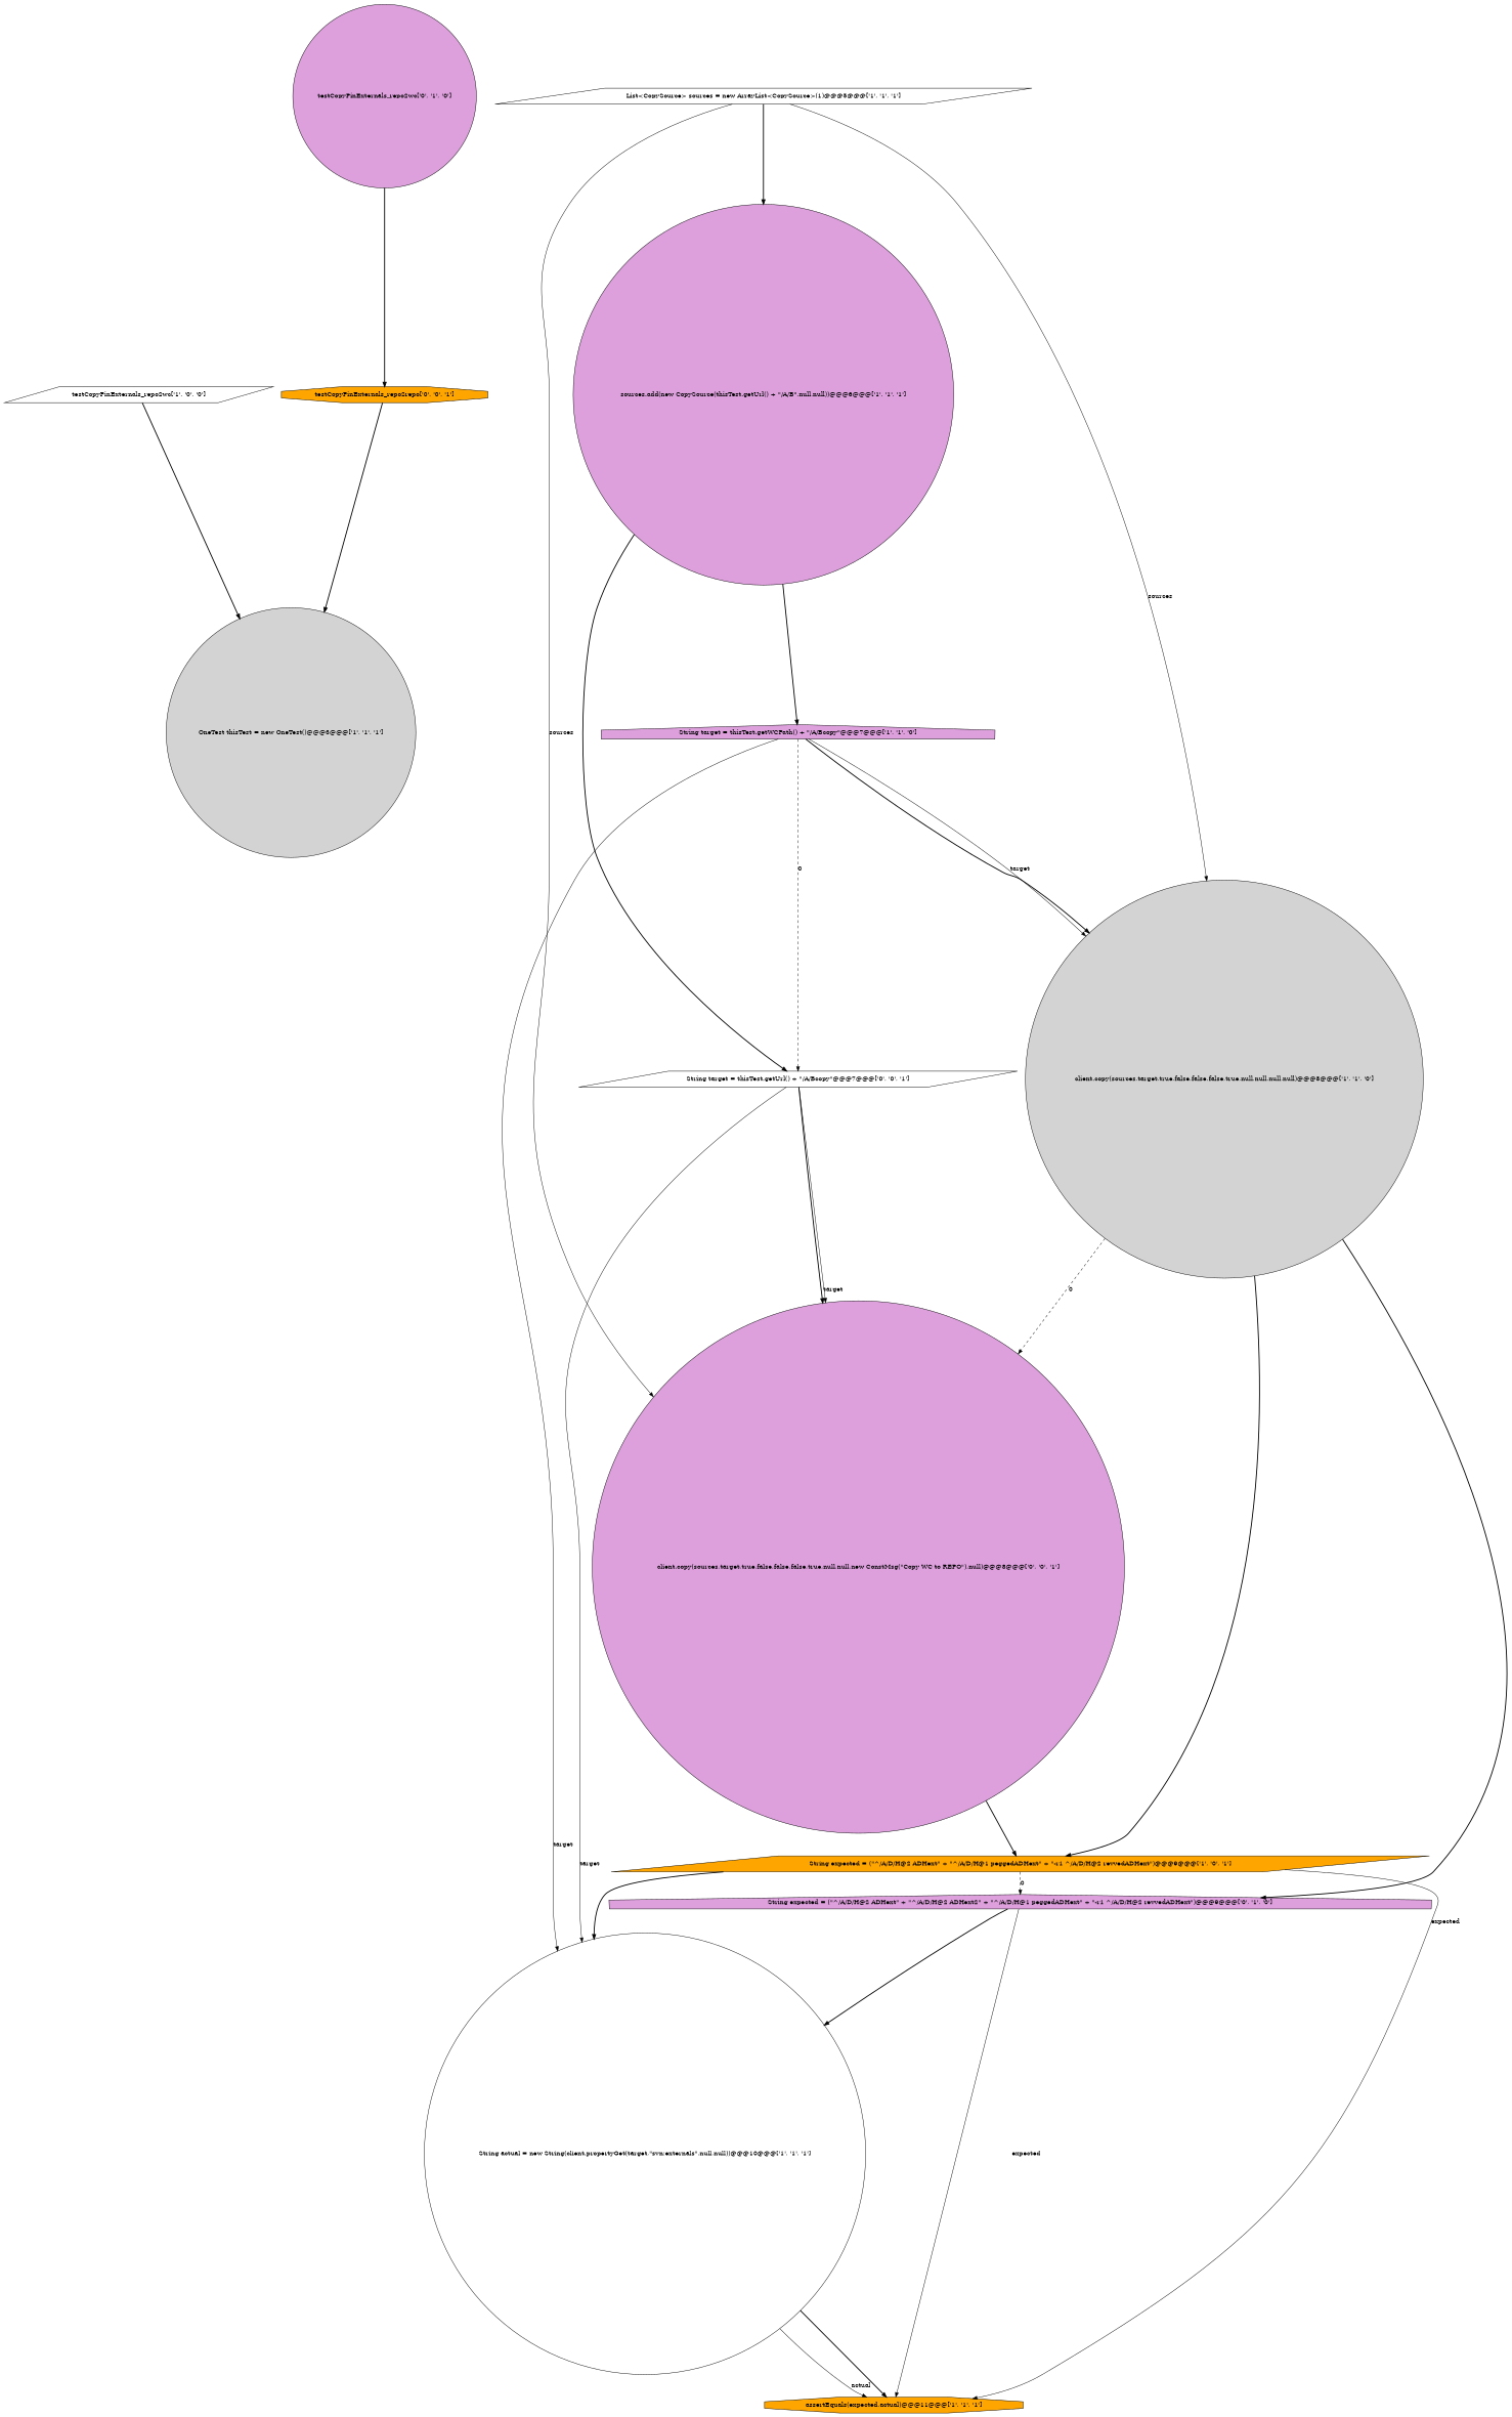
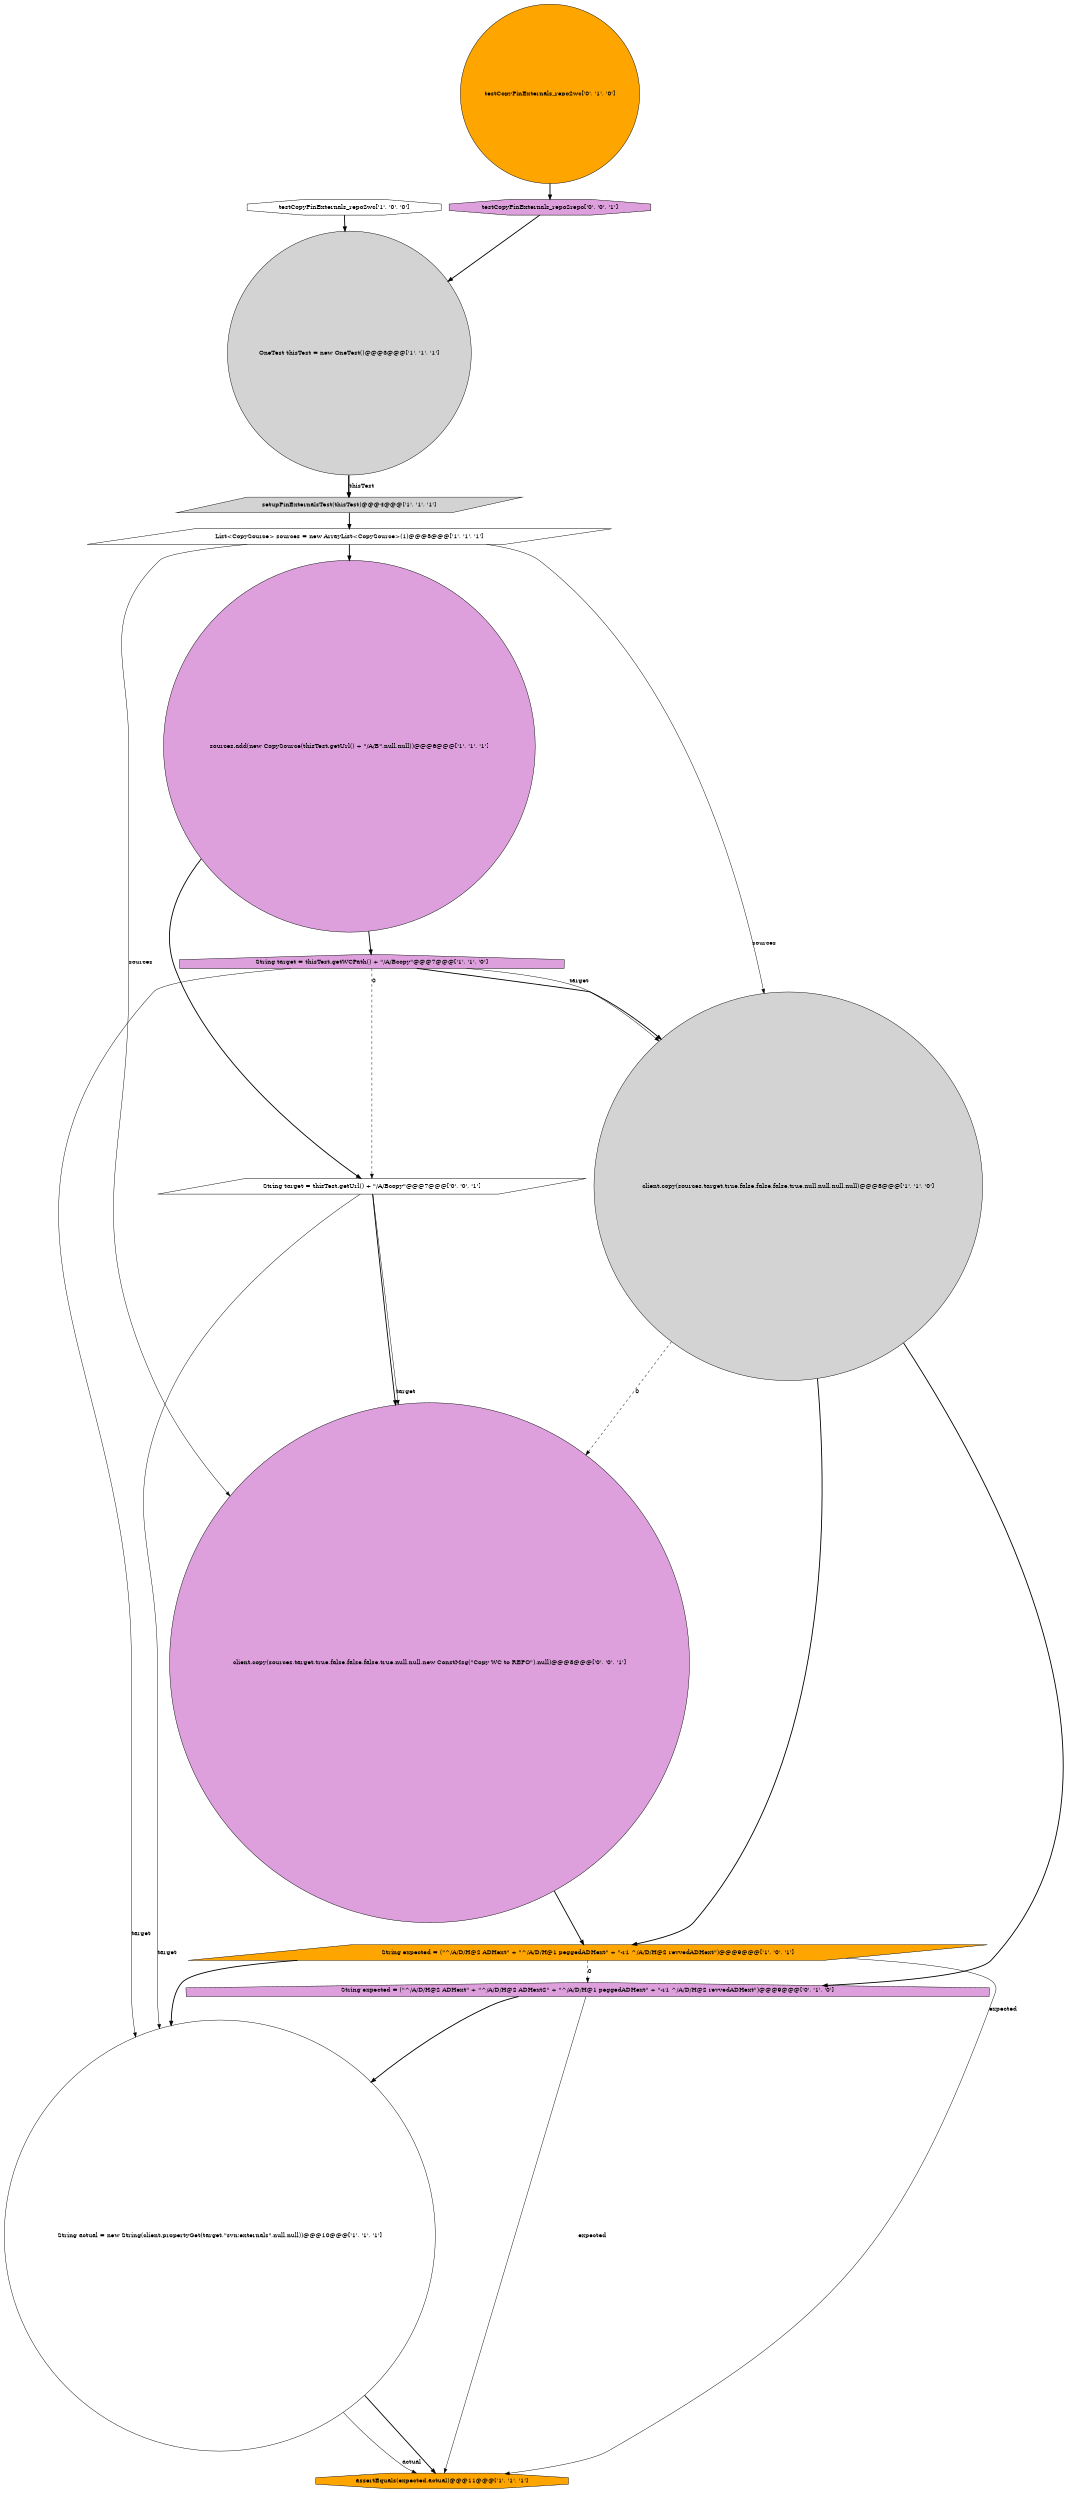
  digraph {
    node [fillcolor=plum shape=circle style=filled]
    edge [style=bold]
-   n1 [fillcolor=white label="testCopyPinExternals_repo2wc['1', '0', '0']" shape=parallelogram]
+   n1 [fillcolor=white label="testCopyPinExternals_repo2wc['1', '0', '0']" shape=octagon]
    n2 [fillcolor=lightgrey label="OneTest thisTest = new OneTest()@@@3@@@['1', '1', '1']"]
+   n3 [fillcolor=lightgrey label="setupPinExternalsTest(thisTest)@@@4@@@['1', '1', '1']" shape=parallelogram]
    n4 [fillcolor=orange label="String expected = (\"^/A/D/H@2 ADHext\" + \"^/A/D/H@1 peggedADHext\" + \"-r1 ^/A/D/H@2 revvedADHext\")@@@9@@@['1', '0', '1']" shape=parallelogram]
    n5 [fillcolor=orange label="assertEquals(expected,actual)@@@11@@@['1', '1', '1']" shape=octagon]
    n6 [fillcolor=white label="String actual = new String(client.propertyGet(target,\"svn:externals\",null,null))@@@10@@@['1', '1', '1']"]
    n7 [label="String expected = (\"^/A/D/H@2 ADHext\" + \"^/A/D/H@2 ADHext2\" + \"^/A/D/H@1 peggedADHext\" + \"-r1 ^/A/D/H@2 revvedADHext\")@@@9@@@['0', '1', '0']" shape=house]
    n8 [fillcolor=white label="List<CopySource> sources = new ArrayList<CopySource>(1)@@@5@@@['1', '1', '1']" shape=parallelogram]
    n9 [fillcolor=lightgrey label="client.copy(sources,target,true,false,false,false,true,null,null,null,null)@@@8@@@['1', '1', '0']"]
    n10 [label="client.copy(sources,target,true,false,false,false,true,null,null,new ConstMsg(\"Copy WC to REPO\"),null)@@@8@@@['0', '0', '1']"]
    n11 [label="sources.add(new CopySource(thisTest.getUrl() + \"/A/B\",null,null))@@@6@@@['1', '1', '1']"]
    n12 [label="String target = thisTest.getWCPath() + \"/A/Bcopy\"@@@7@@@['1', '1', '0']" shape=house]
    n13 [fillcolor=white label="String target = thisTest.getUrl() + \"/A/Bcopy\"@@@7@@@['0', '0', '1']" shape=parallelogram]
-   n14 [label="testCopyPinExternals_repo2wc['0', '1', '0']"]
-   n15 [fillcolor=orange label="testCopyPinExternals_repo2repo['0', '0', '1']" shape=octagon]
+   n14 [fillcolor=orange label="testCopyPinExternals_repo2wc['0', '1', '0']"]
+   n15 [label="testCopyPinExternals_repo2repo['0', '0', '1']" shape=octagon]
    n1 -> n2
+   n2 -> n3
+   n2 -> n3 [label=thisTest style=solid]
+   n3 -> n8
    n4 -> n5 [label=expected style=solid]
    n4 -> n6
    n4 -> n7 [label=0 style=dashed]
    n6 -> n5
    n6 -> n5 [label=actual style=solid]
    n7 -> n5 [label=expected style=solid]
    n7 -> n6
    n8 -> n9 [label=sources style=solid]
    n8 -> n10 [label=sources style=solid]
    n8 -> n11
    n9 -> n4
    n9 -> n7
    n9 -> n10 [label=0 style=dashed]
    n10 -> n4
    n11 -> n12
    n11 -> n13
    n12 -> n6 [label=target style=solid]
    n12 -> n9 [label=target style=solid]
    n12 -> n9
    n12 -> n13 [label=0 style=dashed]
    n13 -> n6 [label=target style=solid]
    n13 -> n10 [label=target style=solid]
    n13 -> n10
    n14 -> n15
    n15 -> n2
  }
